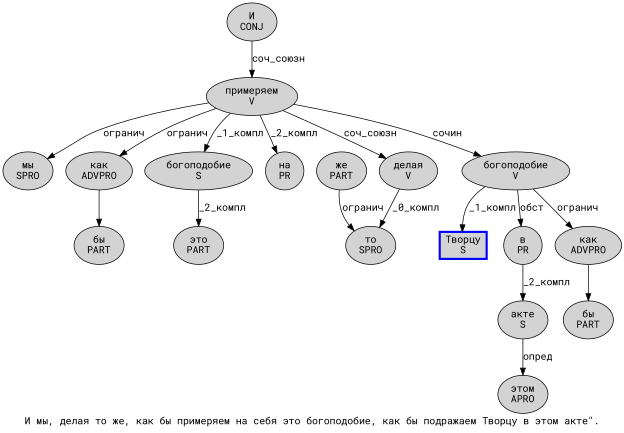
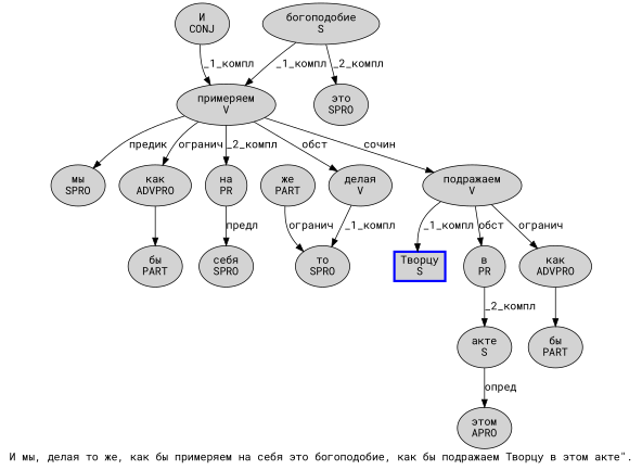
  digraph {
    fontname="Roboto Mono"
    label="И мы, делая то же, как бы примеряем на себя это богоподобие, как бы подражаем Творцу в этом акте\"."
    node [fillcolor=lightgray fontname="Roboto Mono" penwidth=1 shape=ellipse style=filled]
    edge [fontname="Roboto Mono"]
    n1 [label="И\nCONJ"]
    n2 [label="примеряем\nV"]
    n3 [label="мы\nSPRO"]
    n4 [label="делая\nV"]
    n5 [label="как\nADVPRO"]
    n6 [label="на\nPR"]
    n7 [label="богоподобие\nS"]
-   n8 [label="богоподобие\nV"]
+   n8 [label="подражаем\nV"]
    n9 [label="то\nSPRO"]
    n10 [label="же\nPART"]
    n11 [label="бы\nPART"]
-   n13 [label="это\nPART"]
+   n12 [label="себя\nSPRO"]
+   n13 [label="это\nSPRO"]
    n14 [label="как\nADVPRO"]
    n15 [color=blue label="Творцу\nS" penwidth=3 shape=box]
    n16 [label="в\nPR"]
    n17 [label="бы\nPART"]
    n18 [label="акте\nS"]
    n19 [label="этом\nAPRO"]
-   n1 -> n2 [label="соч_союзн"]
-   n2 -> n3 [label="огранич"]
-   n2 -> n4 [label="соч_союзн"]
+   n1 -> n2 [label="_1_компл"]
+   n2 -> n3 [label="предик"]
+   n2 -> n4 [label="обст"]
    n2 -> n5 [label="огранич"]
    n2 -> n6 [label="_2_компл"]
-   n2 -> n7 [label="_1_компл"]
+   n7 -> n2 [label="_1_компл"]
    n2 -> n8 [label="сочин"]
-   n4 -> n9 [label="_0_компл"]
+   n4 -> n9 [label="_1_компл"]
    n5 -> n11
+   n6 -> n12 [label="предл"]
    n7 -> n13 [label="_2_компл"]
    n8 -> n14 [label="огранич"]
    n8 -> n15 [label="_1_компл"]
    n8 -> n16 [label="обст"]
    n10 -> n9 [label="огранич"]
    n14 -> n17
    n16 -> n18 [label="_2_компл"]
    n18 -> n19 [label="опред"]
  }
